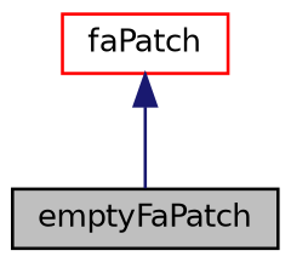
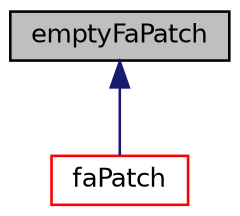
  digraph {
    node [fontname=Helvetica fontsize=10 shape=record]
    n1 [color=black fillcolor=grey75 fontcolor=black height=0.2 label=emptyFaPatch style=filled width=0.4]
    n2 [color=red height=0.2 label=faPatch width=0.4]
-   n2 -> n1 [color=midnightblue dir=back fontname=Helvetica fontsize=10 labelfontname=Helvetica labelfontsize=10 style=solid]
+   n1 -> n2 [color=midnightblue dir=back fontname=Helvetica fontsize=10 labelfontname=Helvetica labelfontsize=10 style=solid]
  }
